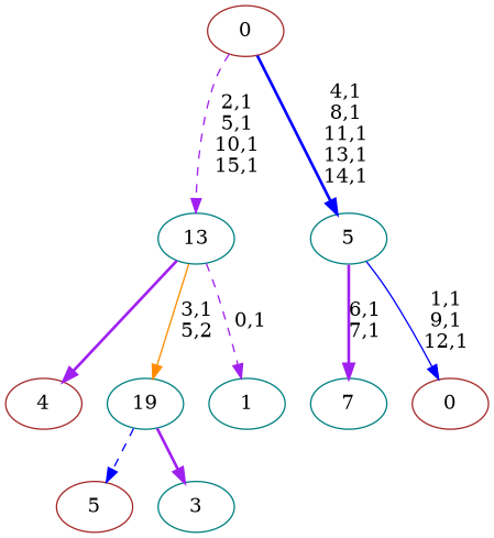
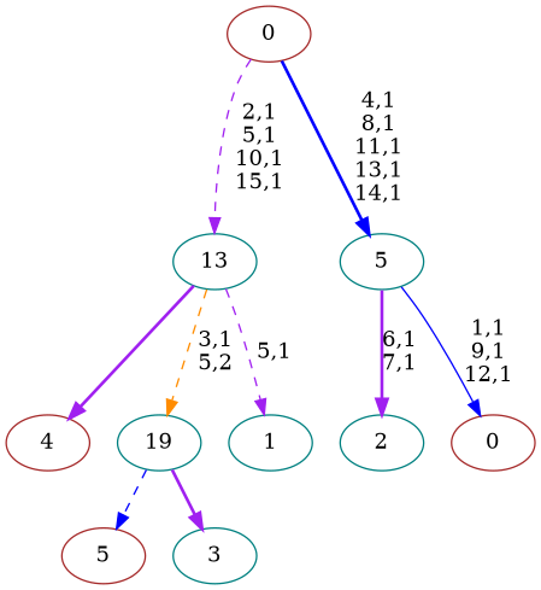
  digraph {
    node [color=teal]
    edge [color=purple style=bold]
    n1 [color=brown label=5]
    n2 [color=brown label=4]
    n3 [label=3]
    19
-   n5 [label=7]
+   n5 [label=2]
    n6 [label=1]
    13
    n8 [color=brown label=0]
    5
    0 [color=brown]
    19 -> n1 [color=blue style=dashed]
    19 -> n3
    13 -> n2
-   13 -> 19 [color=darkorange label="3,1\n5,2" style=solid]
-   13 -> n6 [label="0,1" style=dashed]
+   13 -> 19 [color=darkorange label="3,1\n5,2" style=dashed]
+   13 -> n6 [label="5,1" style=dashed]
    5 -> n5 [label="6,1\n7,1"]
    5 -> n8 [color=blue label="1,1\n9,1\n12,1" style=solid]
    0 -> 13 [label="2,1\n5,1\n10,1\n15,1" style=dashed]
    0 -> 5 [color=blue label="4,1\n8,1\n11,1\n13,1\n14,1"]
  }
